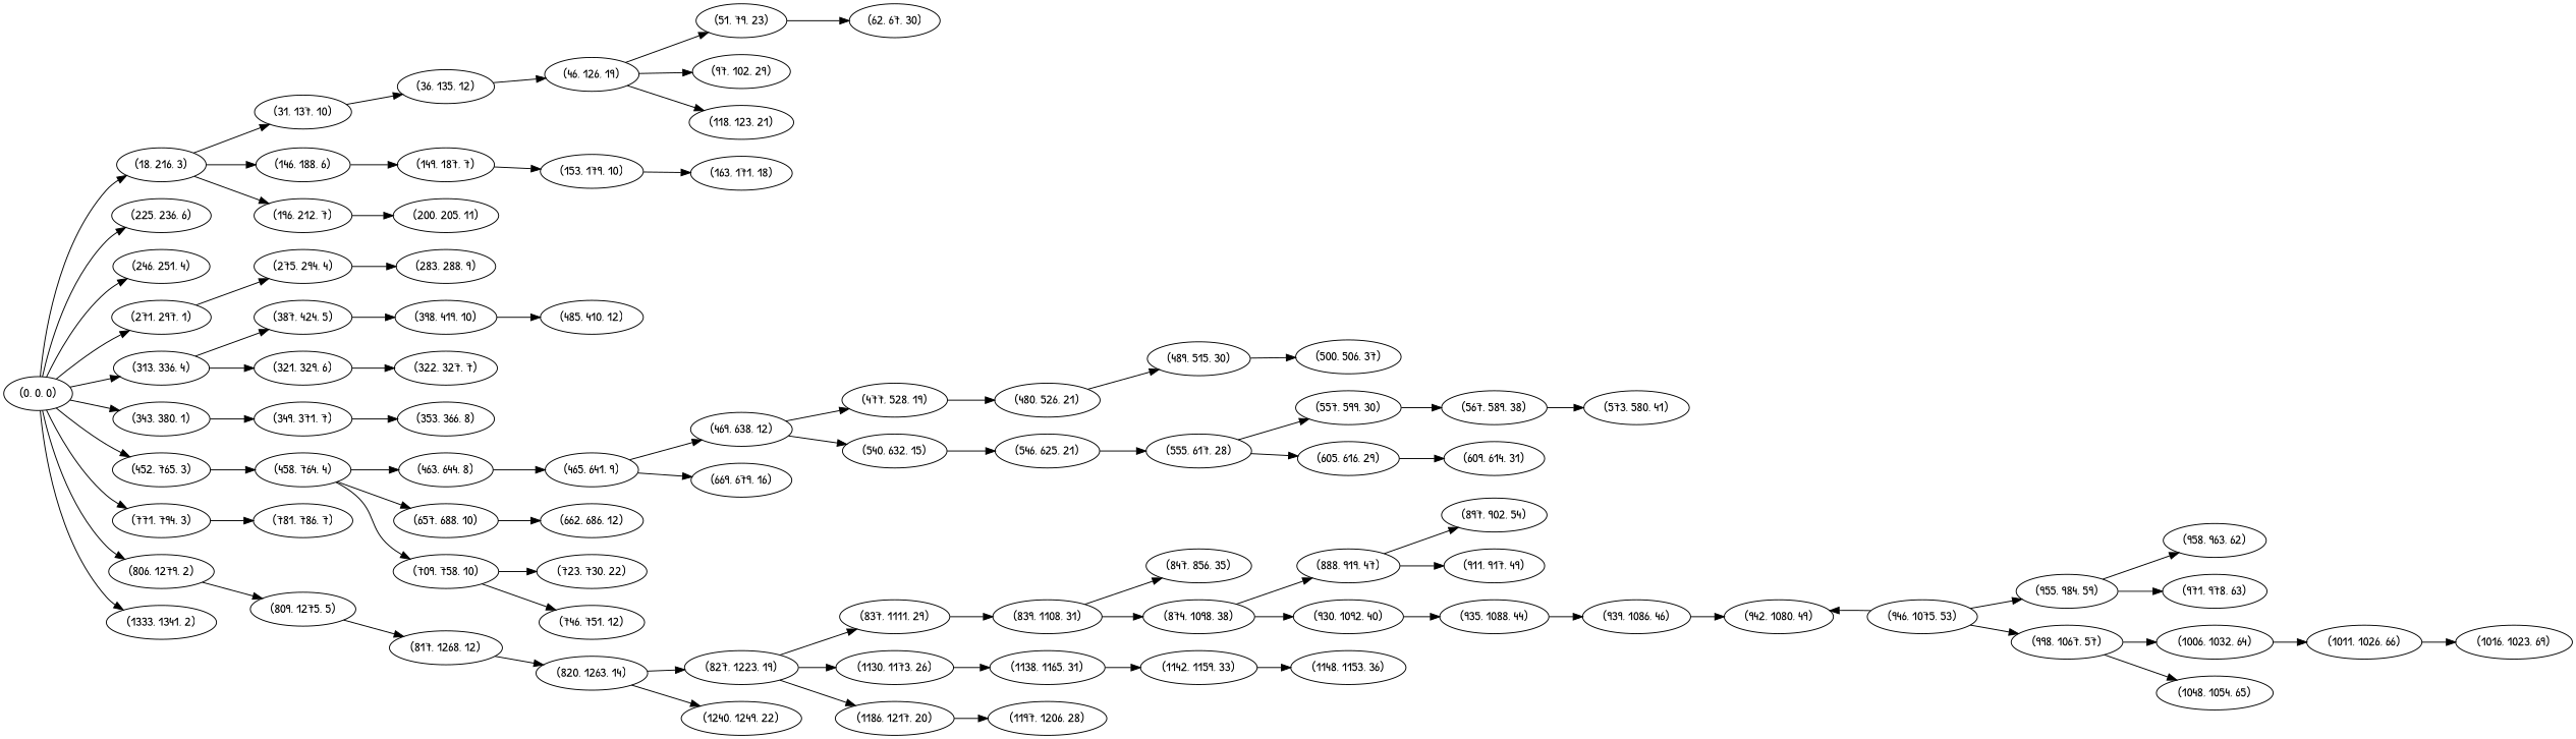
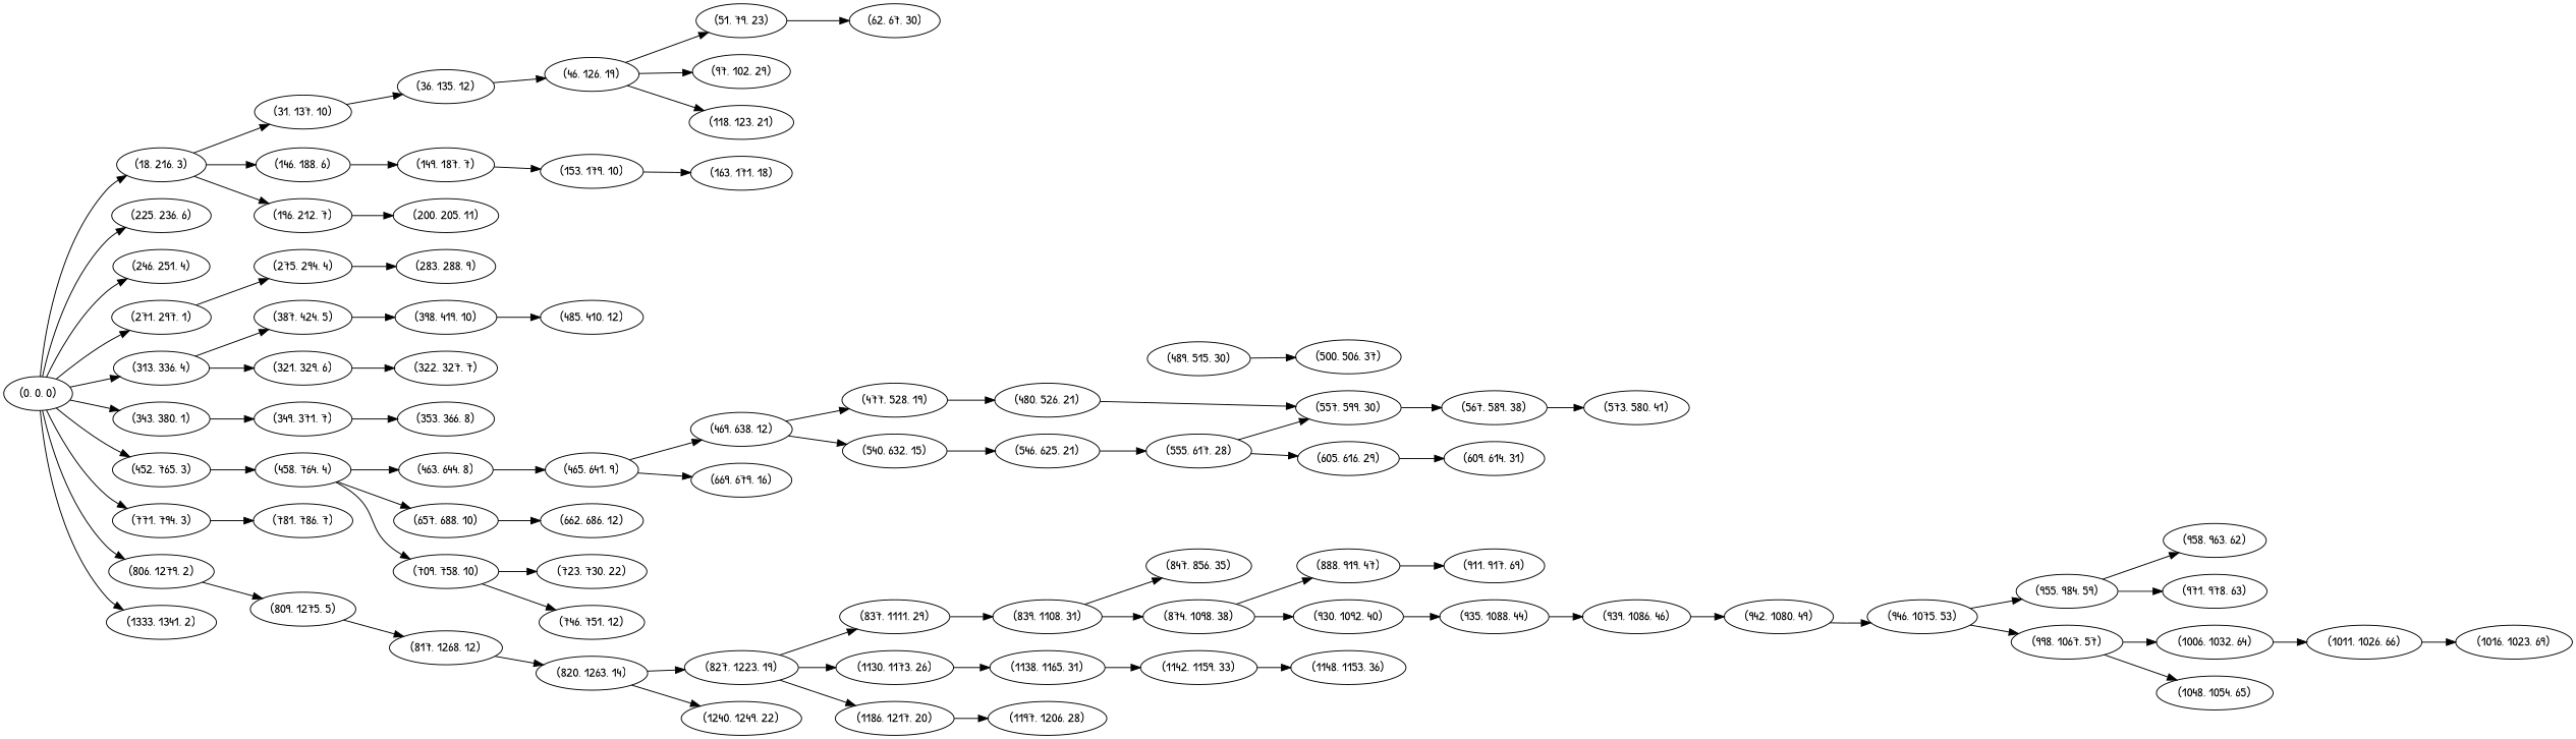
  digraph {
    fontname="Patrick Hand"
    rankdir=LR
    node [fontname="Patrick Hand"]
    edge [fontname="Patrick Hand"]
    "(0, 0, 0)"
    "(18, 216, 3)"
    "(225, 236, 6)"
    "(246, 251, 4)"
    "(271, 297, 1)"
    "(313, 336, 4)"
    "(343, 380, 1)"
    "(452, 765, 3)"
    "(771, 794, 3)"
    "(806, 1279, 2)"
    "(1333, 1341, 2)"
    "(31, 137, 10)"
    "(146, 188, 6)"
    "(196, 212, 7)"
    "(275, 294, 4)"
    "(387, 424, 5)"
    "(321, 329, 6)"
    "(349, 371, 7)"
    "(398, 419, 10)"
    "(458, 764, 4)"
    "(781, 786, 7)"
    "(809, 1275, 5)"
    "(36, 135, 12)"
    "(149, 187, 7)"
    "(200, 205, 11)"
    "(46, 126, 19)"
    "(51, 79, 23)"
    "(97, 102, 29)"
    "(118, 123, 21)"
    "(62, 67, 30)"
    "(153, 179, 10)"
    "(163, 171, 18)"
    "(283, 288, 9)"
    "(322, 327, 7)"
    "(353, 366, 8)"
    n36 [label="(485, 410, 12)"]
    "(463, 644, 8)"
    "(657, 688, 10)"
    "(709, 758, 10)"
    "(465, 641, 9)"
    "(662, 686, 12)"
    "(723, 730, 22)"
    "(746, 751, 12)"
    "(469, 638, 12)"
    "(669, 679, 16)"
    "(477, 528, 19)"
    "(540, 632, 15)"
    "(480, 526, 21)"
    "(546, 625, 21)"
    "(489, 515, 30)"
    "(500, 506, 37)"
    "(555, 617, 28)"
    "(557, 599, 30)"
    "(605, 616, 29)"
    "(567, 589, 38)"
    "(609, 614, 31)"
    "(573, 580, 41)"
    "(817, 1268, 12)"
    "(820, 1263, 14)"
    "(827, 1223, 19)"
    "(1240, 1249, 22)"
    "(837, 1111, 29)"
    "(1130, 1173, 26)"
    "(1186, 1217, 20)"
    "(839, 1108, 31)"
    "(1138, 1165, 31)"
    "(1197, 1206, 28)"
    "(847, 856, 35)"
    "(874, 1098, 38)"
    "(888, 919, 47)"
    "(930, 1092, 40)"
-   "(897, 902, 54)"
-   "(911, 917, 49)"
+   "(911, 917, 49)" [label="(911, 917, 69)"]
    "(935, 1088, 44)"
    "(939, 1086, 46)"
    "(942, 1080, 49)"
    "(946, 1075, 53)"
    "(955, 984, 59)"
    "(998, 1067, 57)"
    "(958, 963, 62)"
    "(971, 978, 63)"
    "(1006, 1032, 64)"
    "(1048, 1054, 65)"
    "(1011, 1026, 66)"
    "(1016, 1023, 69)"
    "(1142, 1159, 33)"
    "(1148, 1153, 36)"
    "(0, 0, 0)" -> "(18, 216, 3)"
    "(0, 0, 0)" -> "(225, 236, 6)"
    "(0, 0, 0)" -> "(246, 251, 4)"
    "(0, 0, 0)" -> "(271, 297, 1)"
    "(0, 0, 0)" -> "(313, 336, 4)"
    "(0, 0, 0)" -> "(343, 380, 1)"
    "(0, 0, 0)" -> "(452, 765, 3)"
    "(0, 0, 0)" -> "(771, 794, 3)"
    "(0, 0, 0)" -> "(806, 1279, 2)"
    "(0, 0, 0)" -> "(1333, 1341, 2)"
    "(18, 216, 3)" -> "(31, 137, 10)"
    "(18, 216, 3)" -> "(146, 188, 6)"
    "(18, 216, 3)" -> "(196, 212, 7)"
    "(271, 297, 1)" -> "(275, 294, 4)"
    "(313, 336, 4)" -> "(387, 424, 5)"
    "(313, 336, 4)" -> "(321, 329, 6)"
    "(343, 380, 1)" -> "(349, 371, 7)"
    "(452, 765, 3)" -> "(458, 764, 4)"
    "(771, 794, 3)" -> "(781, 786, 7)"
    "(806, 1279, 2)" -> "(809, 1275, 5)"
    "(31, 137, 10)" -> "(36, 135, 12)"
    "(146, 188, 6)" -> "(149, 187, 7)"
    "(196, 212, 7)" -> "(200, 205, 11)"
    "(275, 294, 4)" -> "(283, 288, 9)"
    "(387, 424, 5)" -> "(398, 419, 10)"
    "(321, 329, 6)" -> "(322, 327, 7)"
    "(349, 371, 7)" -> "(353, 366, 8)"
    "(398, 419, 10)" -> n36
    "(458, 764, 4)" -> "(463, 644, 8)"
    "(458, 764, 4)" -> "(657, 688, 10)"
    "(458, 764, 4)" -> "(709, 758, 10)"
    "(809, 1275, 5)" -> "(817, 1268, 12)"
    "(36, 135, 12)" -> "(46, 126, 19)"
    "(149, 187, 7)" -> "(153, 179, 10)"
    "(46, 126, 19)" -> "(51, 79, 23)"
    "(46, 126, 19)" -> "(97, 102, 29)"
    "(46, 126, 19)" -> "(118, 123, 21)"
    "(51, 79, 23)" -> "(62, 67, 30)"
    "(153, 179, 10)" -> "(163, 171, 18)"
    "(463, 644, 8)" -> "(465, 641, 9)"
    "(657, 688, 10)" -> "(662, 686, 12)"
    "(709, 758, 10)" -> "(723, 730, 22)"
    "(709, 758, 10)" -> "(746, 751, 12)"
    "(465, 641, 9)" -> "(469, 638, 12)"
    "(465, 641, 9)" -> "(669, 679, 16)"
    "(469, 638, 12)" -> "(477, 528, 19)"
    "(469, 638, 12)" -> "(540, 632, 15)"
    "(477, 528, 19)" -> "(480, 526, 21)"
    "(540, 632, 15)" -> "(546, 625, 21)"
-   "(480, 526, 21)" -> "(489, 515, 30)"
+   "(480, 526, 21)" -> "(557, 599, 30)"
    "(546, 625, 21)" -> "(555, 617, 28)"
    "(489, 515, 30)" -> "(500, 506, 37)"
    "(555, 617, 28)" -> "(557, 599, 30)"
    "(555, 617, 28)" -> "(605, 616, 29)"
    "(557, 599, 30)" -> "(567, 589, 38)"
    "(605, 616, 29)" -> "(609, 614, 31)"
    "(567, 589, 38)" -> "(573, 580, 41)"
    "(817, 1268, 12)" -> "(820, 1263, 14)"
    "(820, 1263, 14)" -> "(827, 1223, 19)"
    "(820, 1263, 14)" -> "(1240, 1249, 22)"
    "(827, 1223, 19)" -> "(837, 1111, 29)"
    "(827, 1223, 19)" -> "(1130, 1173, 26)"
    "(827, 1223, 19)" -> "(1186, 1217, 20)"
    "(837, 1111, 29)" -> "(839, 1108, 31)"
    "(1130, 1173, 26)" -> "(1138, 1165, 31)"
    "(1186, 1217, 20)" -> "(1197, 1206, 28)"
    "(839, 1108, 31)" -> "(847, 856, 35)"
    "(839, 1108, 31)" -> "(874, 1098, 38)"
    "(1138, 1165, 31)" -> "(1142, 1159, 33)"
    "(874, 1098, 38)" -> "(888, 919, 47)"
    "(874, 1098, 38)" -> "(930, 1092, 40)"
-   "(888, 919, 47)" -> "(897, 902, 54)"
    "(888, 919, 47)" -> "(911, 917, 49)"
    "(930, 1092, 40)" -> "(935, 1088, 44)"
    "(935, 1088, 44)" -> "(939, 1086, 46)"
    "(939, 1086, 46)" -> "(942, 1080, 49)"
-   "(946, 1075, 53)" -> "(942, 1080, 49)"
+   "(942, 1080, 49)" -> "(946, 1075, 53)"
    "(946, 1075, 53)" -> "(955, 984, 59)"
    "(946, 1075, 53)" -> "(998, 1067, 57)"
    "(955, 984, 59)" -> "(958, 963, 62)"
    "(955, 984, 59)" -> "(971, 978, 63)"
    "(998, 1067, 57)" -> "(1006, 1032, 64)"
    "(998, 1067, 57)" -> "(1048, 1054, 65)"
    "(1006, 1032, 64)" -> "(1011, 1026, 66)"
    "(1011, 1026, 66)" -> "(1016, 1023, 69)"
    "(1142, 1159, 33)" -> "(1148, 1153, 36)"
  }
